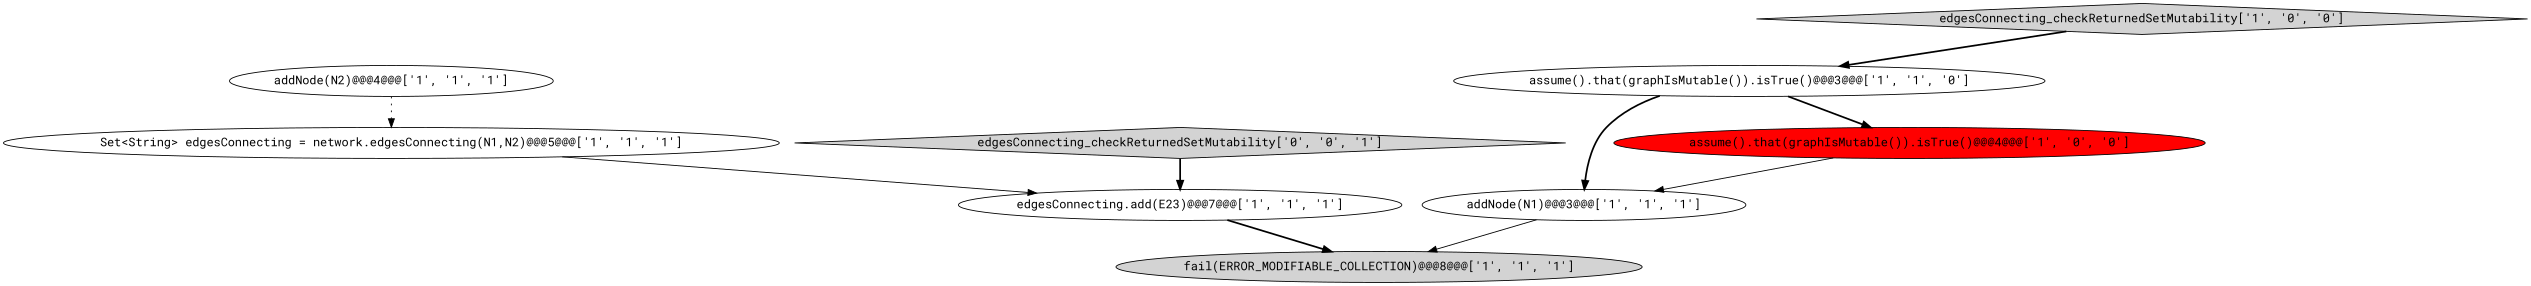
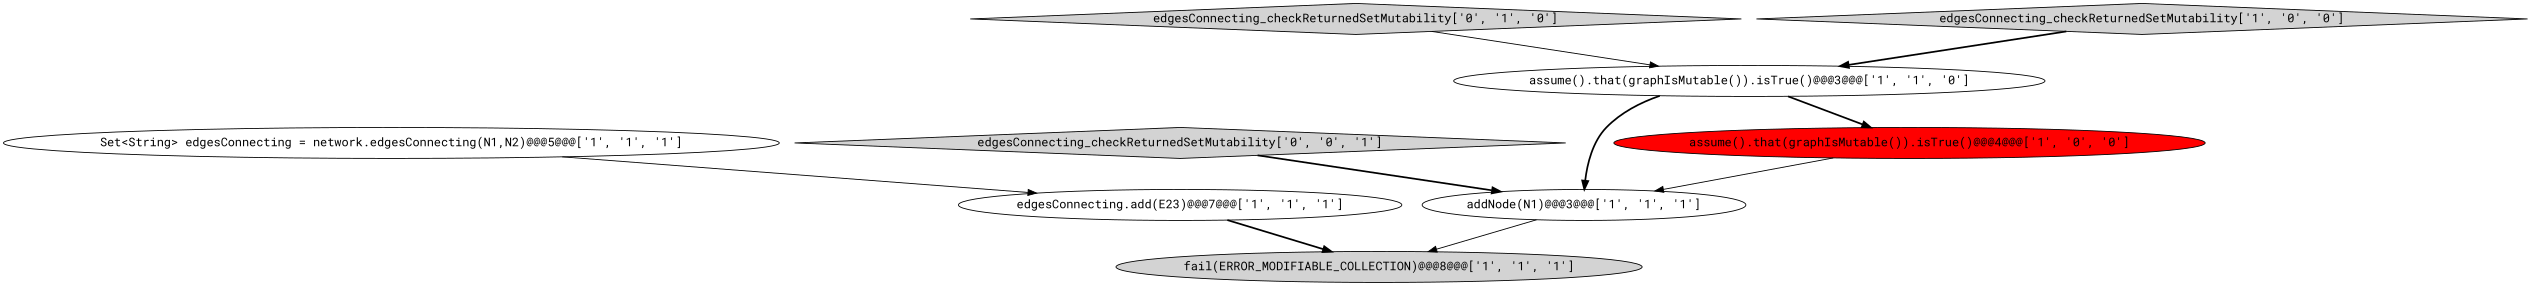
  digraph {
    fontname="Roboto Mono"
    node [fillcolor=white fontname="Roboto Mono" shape=ellipse style=filled]
    edge [fontname="Roboto Mono" style=bold]
    n1 [label="addNode(N1)@@@3@@@['1', '1', '1']"]
    n2 [fillcolor=lightgray label="fail(ERROR_MODIFIABLE_COLLECTION)@@@8@@@['1', '1', '1']"]
-   n3 [label="addNode(N2)@@@4@@@['1', '1', '1']"]
    n4 [label="Set<String> edgesConnecting = network.edgesConnecting(N1,N2)@@@5@@@['1', '1', '1']"]
    n5 [label="edgesConnecting.add(E23)@@@7@@@['1', '1', '1']"]
    n6 [fillcolor=lightgray label="edgesConnecting_checkReturnedSetMutability['0', '0', '1']" shape=diamond]
    n7 [label="assume().that(graphIsMutable()).isTrue()@@@3@@@['1', '1', '0']"]
    n8 [fillcolor=red label="assume().that(graphIsMutable()).isTrue()@@@4@@@['1', '0', '0']"]
+   n9 [fillcolor=lightgray label="edgesConnecting_checkReturnedSetMutability['0', '1', '0']" shape=diamond]
    n10 [fillcolor=lightgray label="edgesConnecting_checkReturnedSetMutability['1', '0', '0']" shape=diamond]
    n1 -> n2 [style=solid]
-   n3 -> n4 [style=dotted]
    n4 -> n5 [style=solid]
    n5 -> n2
-   n6 -> n5
+   n6 -> n1
    n7 -> n1
    n7 -> n8
    n8 -> n1 [style=solid]
+   n9 -> n7 [style=solid]
    n10 -> n7
  }
